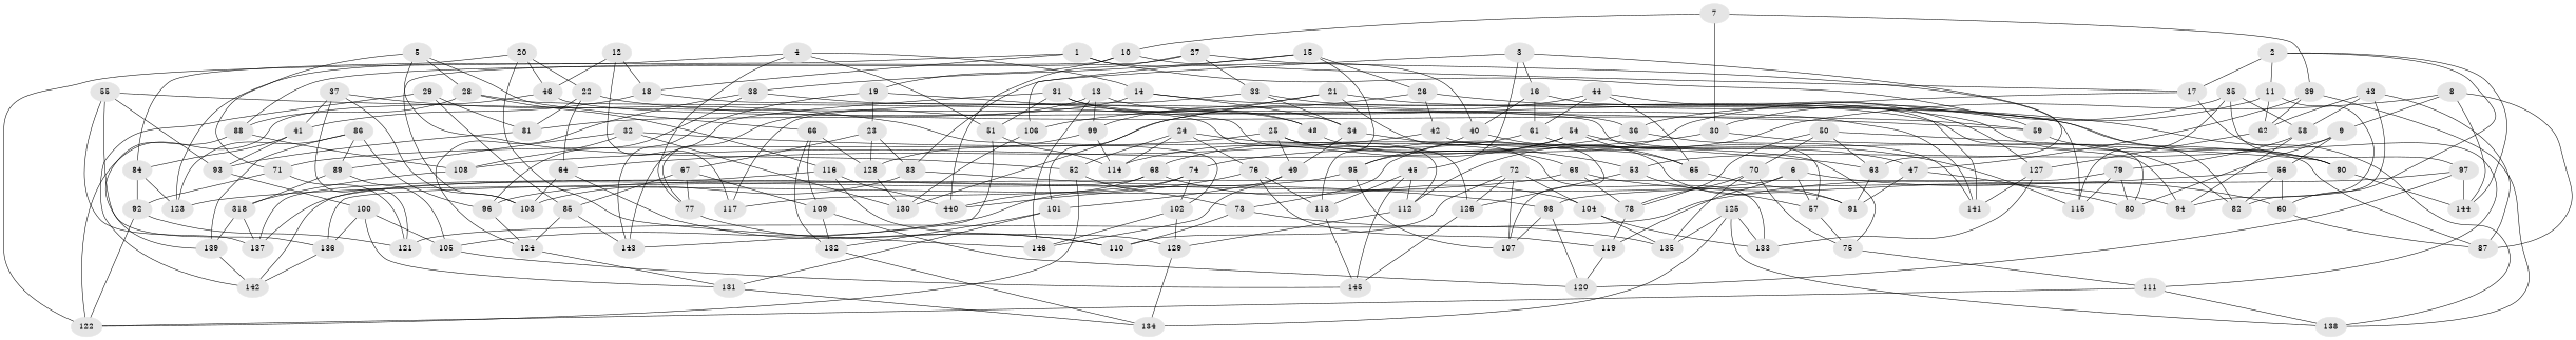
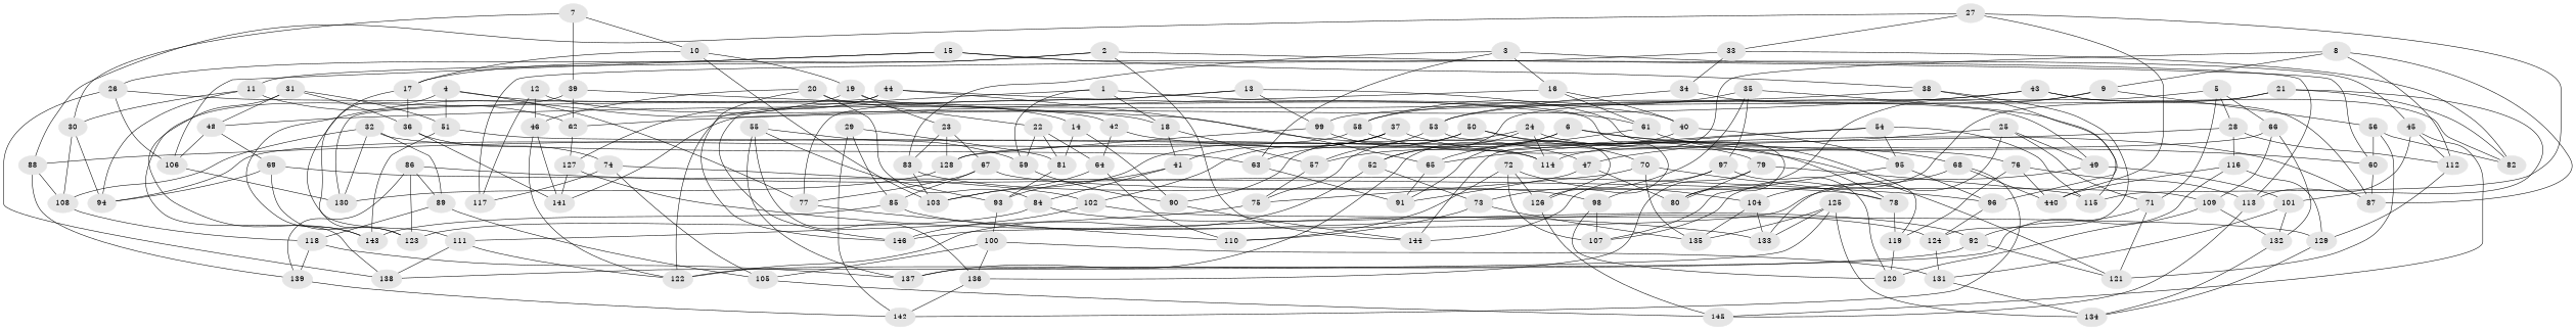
  graph {
    node [color=gray90 style=filled]
    1
    18
    40
    59
    122
    57
    41
    91
    95
    90
    2
    11
    17
    60
    144
    30
    62
    94
    36
    111
    87
    3
    16
    45
    63
    83
    61
    141
    112
    113
    145
    103
    98
    4
    14
    51
    77
    123
    34
    81
    143
    114
    110
    5
    28
    52
    66
    71
    88
    116
    73
    128
    109
    132
    121
    92
    6
    119
    137
    75
    120
    7
    10
    39
    19
    12
    46
    117
    108
    47
    138
    8
    9
    53
    56
    80
    129
    126
    82
    23
    127
    13
    99
    146
    49
    93
    15
    26
    38
    106
    42
    48
    96
    124
    130
    65
    68
    74
    84
    67
    20
    22
    64
    21
    101
    107
    131
    85
    24
    76
    n111 [label=440]
    25
    133
    27
    33
    115
    139
    29
    142
-   118 [label=318]
+   118
    31
    69
    32
    89
    105
    35
    58
    97
    79
    135
    102
    37
    100
    43
    44
    78
    50
    70
    54
    55
    136
    104
    134
    72
    86
    125
    1 -- 18
    1 -- 40
    1 -- 59
    1 -- 122
    18 -- 57
    18 -- 41
    40 -- 91
    40 -- 95
    59 -- 90
    57 -- 75
    41 -- 93
    41 -- 84
    95 -- 96
    95 -- 107
    90 -- 144
    2 -- 11
    2 -- 17
    2 -- 60
    2 -- 144
    11 -- 30
    11 -- 62
    11 -- 94
    17 -- 36
    17 -- 111
    60 -- 87
    30 -- 94
    30 -- 108
    62 -- 127
    36 -- 141
    36 -- 74
    111 -- 122
    111 -- 138
    3 -- 16
    3 -- 45
    3 -- 63
    3 -- 83
    16 -- 40
    16 -- 61
    16 -- 141
    45 -- 112
    45 -- 113
    45 -- 145
    63 -- 91
    83 -- 103
    83 -- 98
    61 -- 65
    61 -- 68
    112 -- 129
    113 -- 145
    98 -- 120
    98 -- 107
    4 -- 14
    4 -- 51
    4 -- 77
    4 -- 123
    14 -- 90
-   14 -- 34
    14 -- 81
    51 -- 143
    51 -- 114
    77 -- 110
    34 -- 53
    34 -- 49
    81 -- 93
    5 -- 28
    5 -- 52
    5 -- 66
    5 -- 71
    28 -- 112
    28 -- 88
    28 -- 116
    52 -- 122
    52 -- 73
    66 -- 128
    66 -- 109
    66 -- 132
    71 -- 121
    71 -- 92
    88 -- 108
    88 -- 139
    116 -- 137
    116 -- 129
    116 -- n111
    73 -- 110
    73 -- 135
    128 -- 130
    109 -- 132
    109 -- 120
    132 -- 134
    92 -- 122
    92 -- 121
    6 -- 57
    6 -- 60
    6 -- 119
    6 -- 137
    119 -- 120
    75 -- 111
    7 -- 30
    7 -- 10
    7 -- 39
    10 -- 17
    10 -- 103
    10 -- 19
    39 -- 62
    39 -- 47
    39 -- 138
    19 -- 143
    19 -- 126
    19 -- 23
    12 -- 18
    12 -- 46
    12 -- 117
    46 -- 122
    46 -- 141
    108 -- 118
    47 -- 91
    47 -- 80
    8 -- 144
    8 -- 87
    8 -- 112
    8 -- 9
    9 -- 53
    9 -- 56
    9 -- 80
    53 -- 57
    53 -- 126
    56 -- 60
    56 -- 121
    56 -- 82
    129 -- 134
    126 -- 145
    23 -- 83
    23 -- 128
    23 -- 67
    127 -- 141
    127 -- 133
    13 -- 77
    13 -- 80
    13 -- 99
    13 -- 146
    99 -- 114
    99 -- 128
    49 -- 146
    49 -- 101
    93 -- 100
    15 -- 113
    15 -- 26
    15 -- 38
    15 -- 106
    26 -- 138
    26 -- 106
    26 -- 42
    38 -- 48
    38 -- 96
    38 -- 124
    106 -- 130
    42 -- 87
    42 -- 64
+   48 -- 106
    48 -- 69
    96 -- 124
    124 -- 131
    65 -- 91
    68 -- n111
    68 -- 142
    68 -- 104
    74 -- 117
    74 -- 105
    74 -- 102
    84 -- 123
    84 -- 92
    67 -- 77
    67 -- 109
    67 -- 85
    20 -- 46
    20 -- 146
    20 -- 84
    20 -- 22
    22 -- 59
    22 -- 81
    22 -- 64
    64 -- 103
    64 -- 110
    21 -- 82
    21 -- 99
    21 -- 101
    21 -- 107
    101 -- 132
    101 -- 131
    131 -- 134
    85 -- 143
    85 -- 124
    24 -- 114
    24 -- 52
    24 -- 75
    24 -- 76
    76 -- 113
    76 -- 119
    76 -- n111
    25 -- 71
    25 -- 47
    25 -- 49
    25 -- 133
    27 -- 88
    27 -- n111
    27 -- 33
    27 -- 115
    33 -- 34
    33 -- 117
    33 -- 82
    139 -- 142
    29 -- 81
    29 -- 85
    29 -- 142
    118 -- 137
    118 -- 139
    31 -- 36
    31 -- 51
    31 -- 143
    31 -- 48
    69 -- 94
    69 -- 123
    69 -- 78
    32 -- 63
    32 -- 108
    32 -- 130
    32 -- 89
    89 -- 118
    89 -- 105
    105 -- 145
    35 -- 73
    35 -- 115
    35 -- 58
    35 -- 97
    58 -- 94
    58 -- 79
    97 -- 144
    97 -- 98
    97 -- 120
    79 -- 80
    79 -- 115
    79 -- 136
    102 -- 129
    102 -- 146
    37 -- 41
    37 -- 103
    37 -- 121
    37 -- 102
    100 -- 131
    100 -- 105
    100 -- 136
    43 -- 62
    43 -- 87
    43 -- 82
    43 -- 58
    44 -- 61
    44 -- 127
    44 -- 130
    44 -- 65
    78 -- 119
    50 -- 90
    50 -- 63
    50 -- 78
    50 -- 70
    70 -- 75
    70 -- 135
    70 -- 78
    54 -- 95
    54 -- 114
    54 -- 65
    54 -- 115
    55 -- 59
    55 -- 137
    55 -- 93
    55 -- 136
    136 -- 142
    104 -- 133
    104 -- 135
    72 -- 110
    72 -- 126
    72 -- 107
    72 -- 104
    86 -- 123
    86 -- 96
    86 -- 139
    86 -- 89
    125 -- 138
    125 -- 133
    125 -- 135
    125 -- 134
  }
